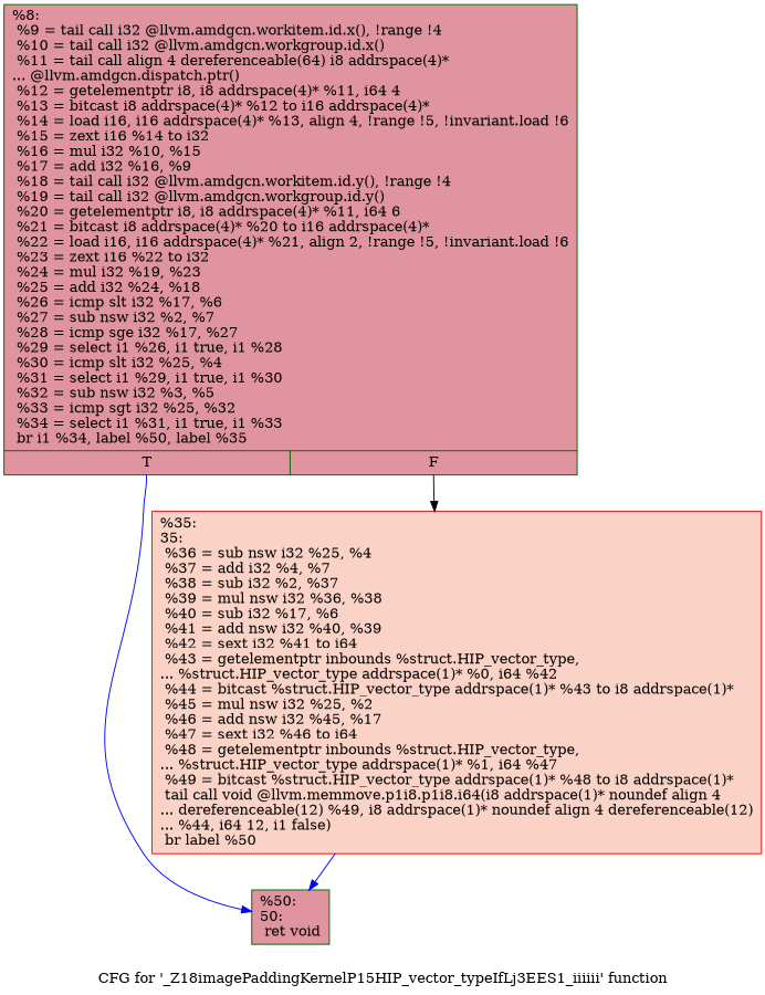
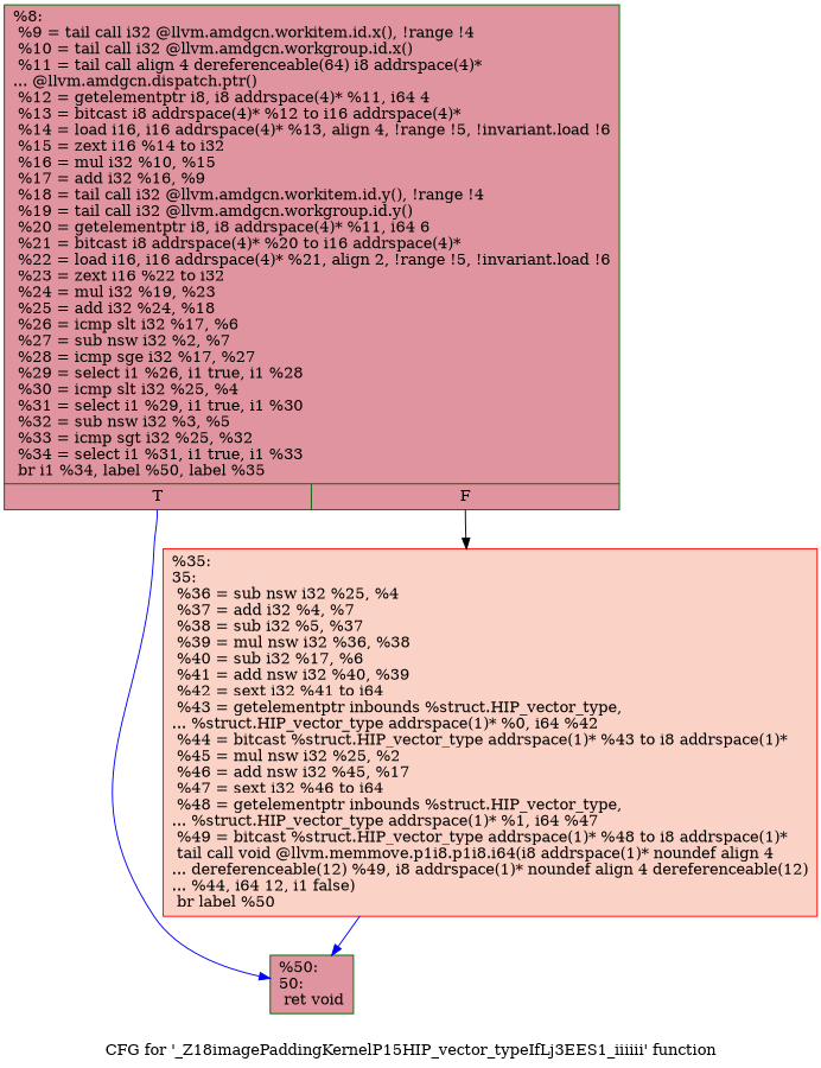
  digraph {
    label="CFG for '_Z18imagePaddingKernelP15HIP_vector_typeIfLj3EES1_iiiiii' function"
    fontname="DejaVu Serif"
    node [color=darkgreen fillcolor="#b70d2870" shape=record style=filled fontname="DejaVu Serif"]
    edge [color=blue fontname="DejaVu Serif"]
    n1 [label="{%8:\l  %9 = tail call i32 @llvm.amdgcn.workitem.id.x(), !range !4\l  %10 = tail call i32 @llvm.amdgcn.workgroup.id.x()\l  %11 = tail call align 4 dereferenceable(64) i8 addrspace(4)*\l... @llvm.amdgcn.dispatch.ptr()\l  %12 = getelementptr i8, i8 addrspace(4)* %11, i64 4\l  %13 = bitcast i8 addrspace(4)* %12 to i16 addrspace(4)*\l  %14 = load i16, i16 addrspace(4)* %13, align 4, !range !5, !invariant.load !6\l  %15 = zext i16 %14 to i32\l  %16 = mul i32 %10, %15\l  %17 = add i32 %16, %9\l  %18 = tail call i32 @llvm.amdgcn.workitem.id.y(), !range !4\l  %19 = tail call i32 @llvm.amdgcn.workgroup.id.y()\l  %20 = getelementptr i8, i8 addrspace(4)* %11, i64 6\l  %21 = bitcast i8 addrspace(4)* %20 to i16 addrspace(4)*\l  %22 = load i16, i16 addrspace(4)* %21, align 2, !range !5, !invariant.load !6\l  %23 = zext i16 %22 to i32\l  %24 = mul i32 %19, %23\l  %25 = add i32 %24, %18\l  %26 = icmp slt i32 %17, %6\l  %27 = sub nsw i32 %2, %7\l  %28 = icmp sge i32 %17, %27\l  %29 = select i1 %26, i1 true, i1 %28\l  %30 = icmp slt i32 %25, %4\l  %31 = select i1 %29, i1 true, i1 %30\l  %32 = sub nsw i32 %3, %5\l  %33 = icmp sgt i32 %25, %32\l  %34 = select i1 %31, i1 true, i1 %33\l  br i1 %34, label %50, label %35\l|{<s0>T|<s1>F}}"]
    n2 [label="{%50:\l50:                                               \l  ret void\l}"]
-   n3 [color=red fillcolor="#f59c7d70" label="{%35:\l35:                                               \l  %36 = sub nsw i32 %25, %4\l  %37 = add i32 %4, %7\l  %38 = sub i32 %2, %37\l  %39 = mul nsw i32 %36, %38\l  %40 = sub i32 %17, %6\l  %41 = add nsw i32 %40, %39\l  %42 = sext i32 %41 to i64\l  %43 = getelementptr inbounds %struct.HIP_vector_type,\l... %struct.HIP_vector_type addrspace(1)* %0, i64 %42\l  %44 = bitcast %struct.HIP_vector_type addrspace(1)* %43 to i8 addrspace(1)*\l  %45 = mul nsw i32 %25, %2\l  %46 = add nsw i32 %45, %17\l  %47 = sext i32 %46 to i64\l  %48 = getelementptr inbounds %struct.HIP_vector_type,\l... %struct.HIP_vector_type addrspace(1)* %1, i64 %47\l  %49 = bitcast %struct.HIP_vector_type addrspace(1)* %48 to i8 addrspace(1)*\l  tail call void @llvm.memmove.p1i8.p1i8.i64(i8 addrspace(1)* noundef align 4\l... dereferenceable(12) %49, i8 addrspace(1)* noundef align 4 dereferenceable(12)\l... %44, i64 12, i1 false)\l  br label %50\l}"]
+   n3 [color=red fillcolor="#f59c7d70" label="{%35:\l35:                                               \l  %36 = sub nsw i32 %25, %4\l  %37 = add i32 %4, %7\l  %38 = sub i32 %5, %37\l  %39 = mul nsw i32 %36, %38\l  %40 = sub i32 %17, %6\l  %41 = add nsw i32 %40, %39\l  %42 = sext i32 %41 to i64\l  %43 = getelementptr inbounds %struct.HIP_vector_type,\l... %struct.HIP_vector_type addrspace(1)* %0, i64 %42\l  %44 = bitcast %struct.HIP_vector_type addrspace(1)* %43 to i8 addrspace(1)*\l  %45 = mul nsw i32 %25, %2\l  %46 = add nsw i32 %45, %17\l  %47 = sext i32 %46 to i64\l  %48 = getelementptr inbounds %struct.HIP_vector_type,\l... %struct.HIP_vector_type addrspace(1)* %1, i64 %47\l  %49 = bitcast %struct.HIP_vector_type addrspace(1)* %48 to i8 addrspace(1)*\l  tail call void @llvm.memmove.p1i8.p1i8.i64(i8 addrspace(1)* noundef align 4\l... dereferenceable(12) %49, i8 addrspace(1)* noundef align 4 dereferenceable(12)\l... %44, i64 12, i1 false)\l  br label %50\l}"]
    n1 -> n2 [tailport=s0]
    n1 -> n3 [tailport=s1 color=black]
    n3 -> n2
  }
